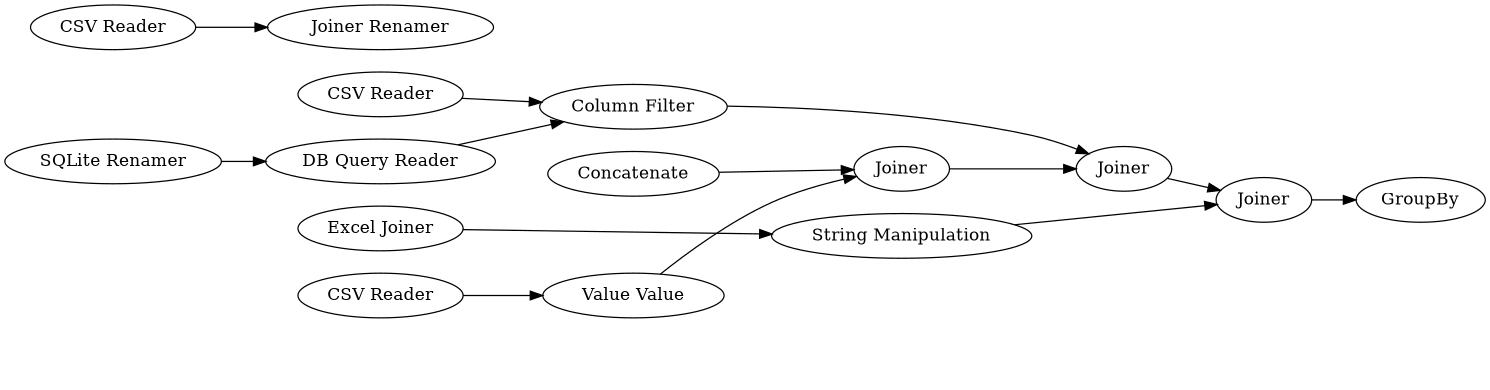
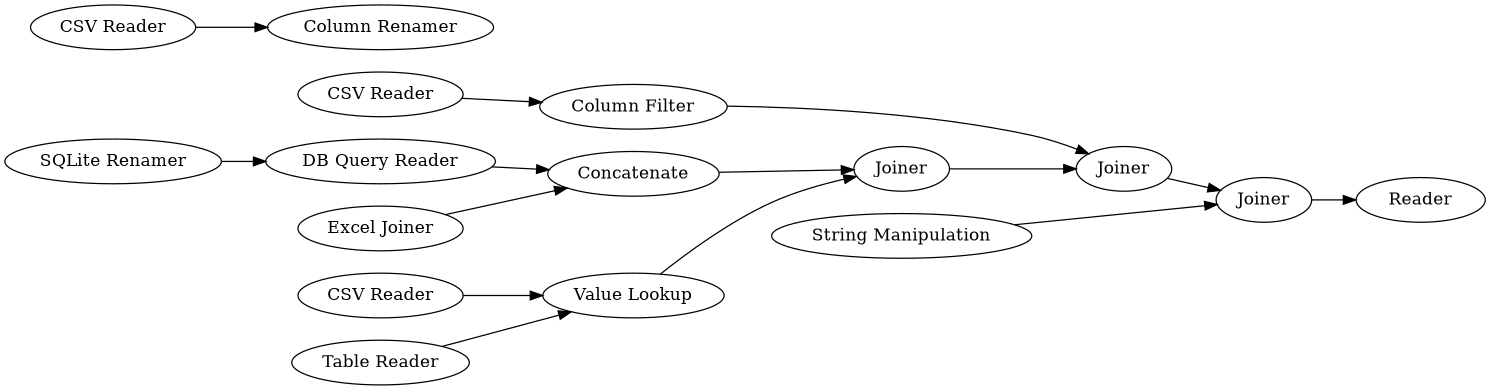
  digraph {
    rankdir=LR
-   n1 [label=GroupBy]
+   n1 [label=Reader]
    n2 [label="CSV Reader"]
-   n3 [label="Value Value"]
+   n3 [label="Value Lookup"]
    n4 [label=Joiner]
    n5 [label=Joiner]
+   n6 [label="Table Reader"]
    n7 [label="SQLite Renamer"]
    n8 [label="DB Query Reader"]
    n9 [label=Concatenate]
    n10 [label="CSV Reader"]
-   n11 [label="Joiner Renamer"]
+   n11 [label="Column Renamer"]
    n12 [label=Joiner]
    n13 [label="Excel Joiner"]
    n14 [label="String Manipulation"]
    n15 [label="CSV Reader"]
    n16 [label="Column Filter"]
    n2 -> n3
    n3 -> n4
    n4 -> n5
    n5 -> n12
+   n6 -> n3
    n7 -> n8
-   n8 -> n16
+   n8 -> n9
    n9 -> n4
    n10 -> n11
    n12 -> n1
-   n13 -> n14
+   n13 -> n9
    n14 -> n12
    n15 -> n16
    n16 -> n5
  }
